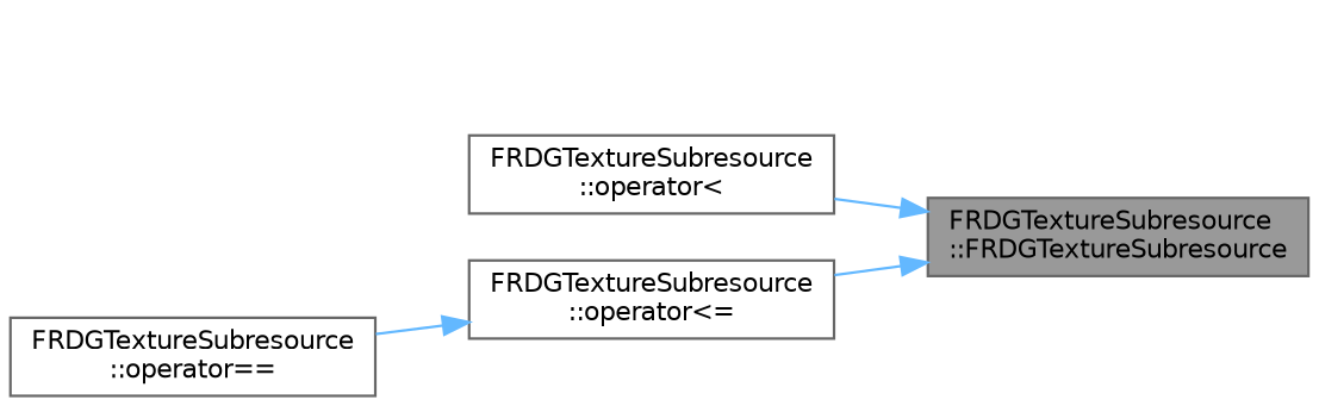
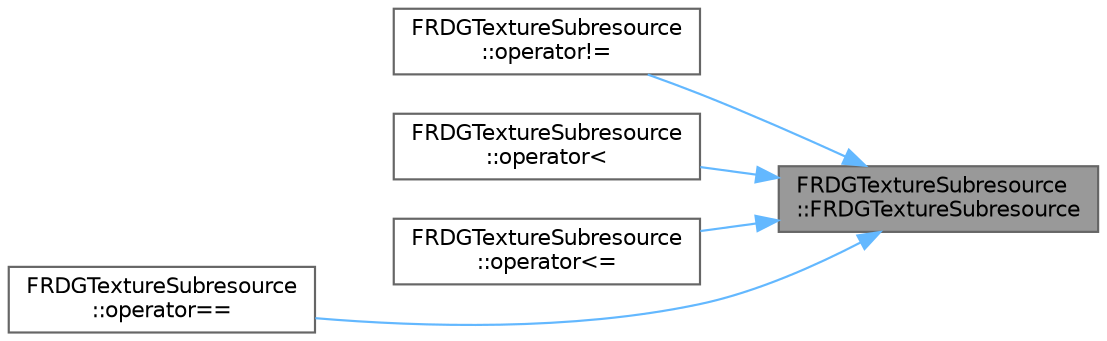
  digraph {
    rankdir=RL
    node [color=grey40 fillcolor=white fontname=Helvetica fontsize=10 shape=box style=filled]
    edge [color=steelblue1 dir=back fontname=Helvetica fontsize=10 labelfontname=Helvetica labelfontsize=10 style=solid]
    n1 [color=gray40 fillcolor=grey60 fontcolor=black height=0.2 label="FRDGTextureSubresource\l::FRDGTextureSubresource" width=0.4]
+   n2 [height=0.2 label="FRDGTextureSubresource\l::operator!=" width=0.4]
    n3 [height=0.2 label="FRDGTextureSubresource\l::operator\<" width=0.4]
    n4 [height=0.2 label="FRDGTextureSubresource\l::operator\<=" width=0.4]
    n5 [height=0.2 label="FRDGTextureSubresource\l::operator==" width=0.4]
+   n1 -> n2
    n1 -> n3
    n1 -> n4
-   n4 -> n5
+   n1 -> n5
  }
